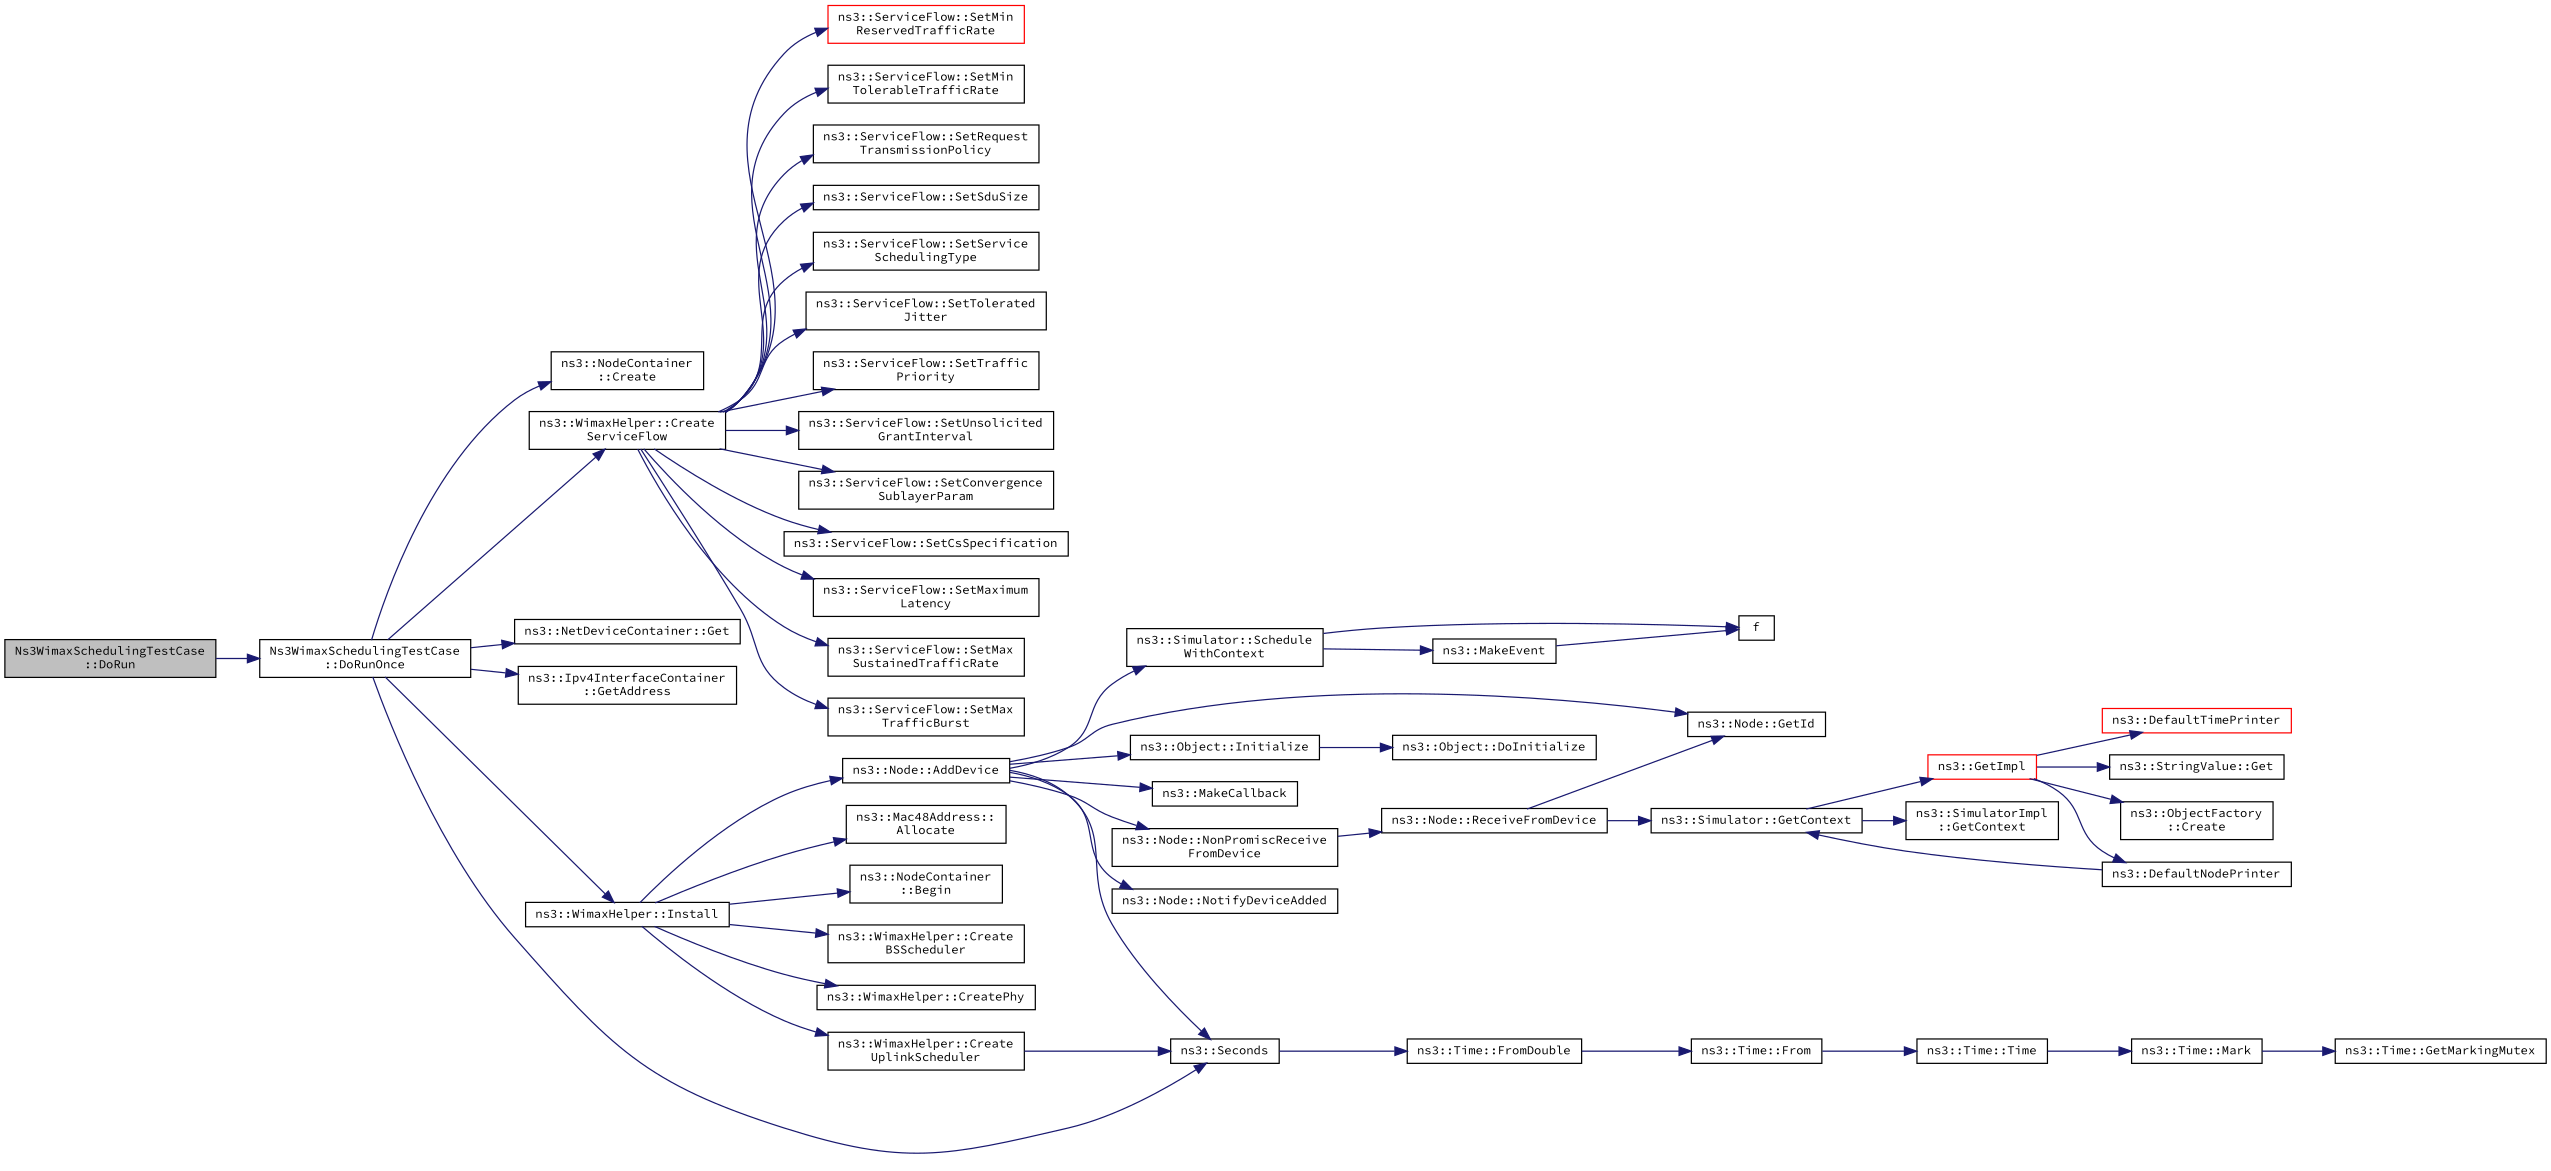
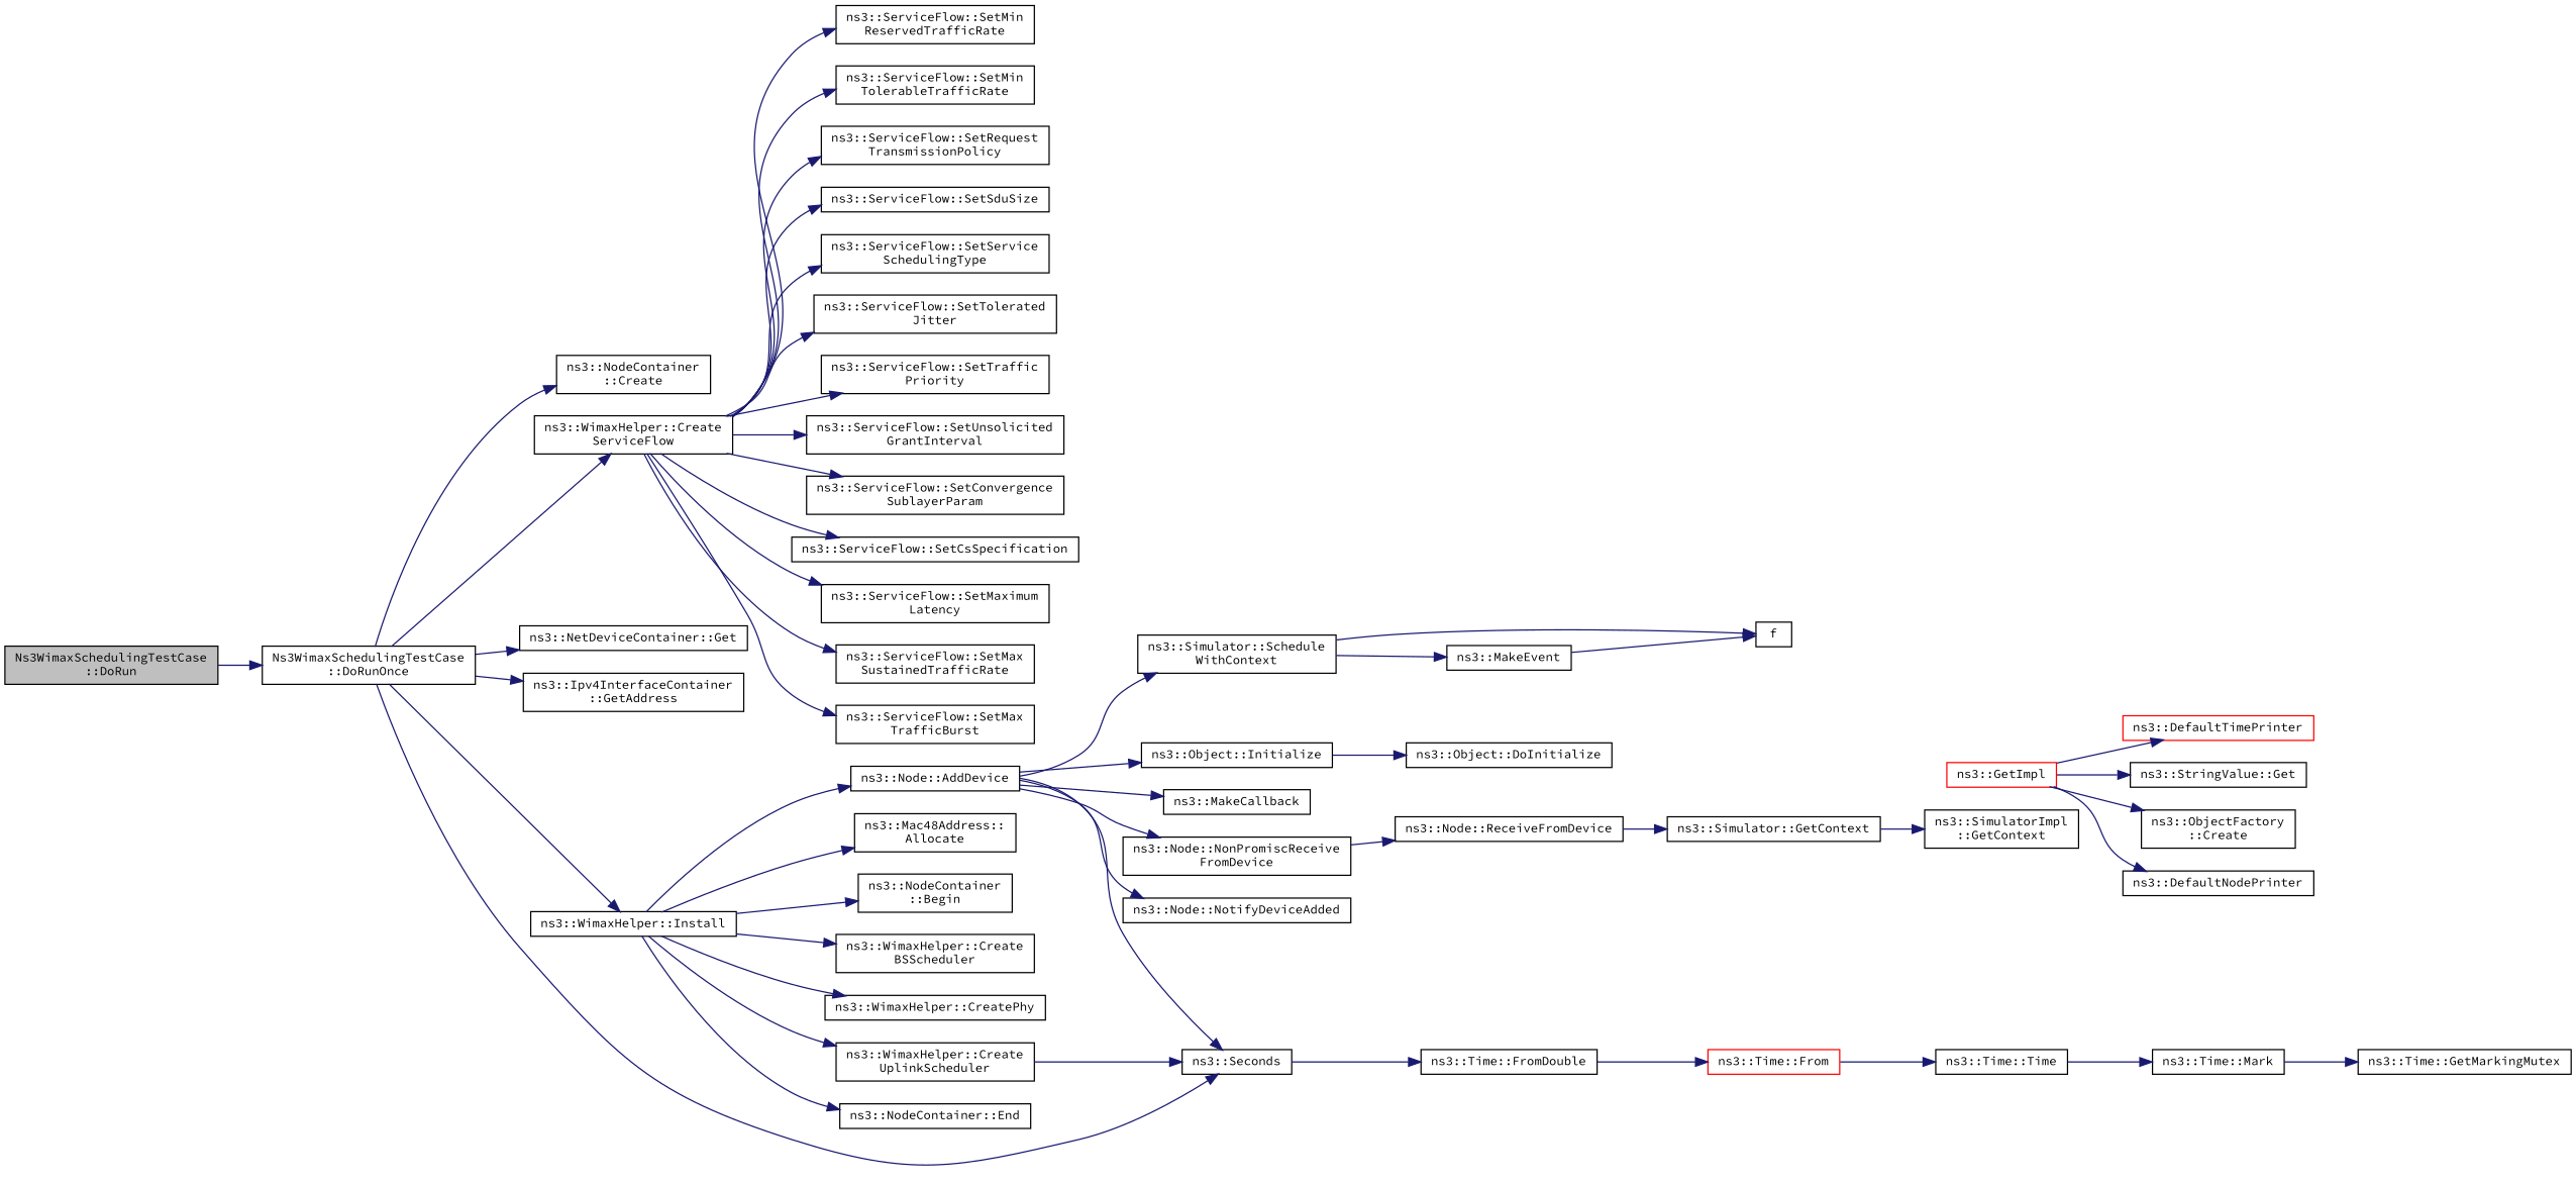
  digraph {
    fontname="Source Code Pro"
    rankdir=LR
    node [color=black fillcolor=white fontname="Source Code Pro" fontsize=10 shape=record style=filled]
    edge [color=midnightblue fontname="Source Code Pro" fontsize=10 labelfontname=Helvetica labelfontsize=10 style=solid]
    n1 [fillcolor=grey75 fontcolor=black height=0.2 label="Ns3WimaxSchedulingTestCase\l::DoRun" width=0.4]
    n2 [height=0.2 label="Ns3WimaxSchedulingTestCase\l::DoRunOnce" width=0.4]
    n3 [height=0.2 label="ns3::NodeContainer\l::Create" width=0.4]
    n4 [height=0.2 label="ns3::WimaxHelper::Create\lServiceFlow" width=0.4]
    n5 [height=0.2 label="ns3::NetDeviceContainer::Get" width=0.4]
    n6 [height=0.2 label="ns3::Ipv4InterfaceContainer\l::GetAddress" width=0.4]
    n7 [height=0.2 label="ns3::WimaxHelper::Install" width=0.4]
    n8 [height=0.2 label="ns3::Seconds" width=0.4]
    n9 [height=0.2 label="ns3::ServiceFlow::SetConvergence\lSublayerParam" width=0.4]
    n10 [height=0.2 label="ns3::ServiceFlow::SetCsSpecification" width=0.4]
    n11 [height=0.2 label="ns3::ServiceFlow::SetMaximum\lLatency" width=0.4]
    n12 [height=0.2 label="ns3::ServiceFlow::SetMax\lSustainedTrafficRate" width=0.4]
    n13 [height=0.2 label="ns3::ServiceFlow::SetMax\lTrafficBurst" width=0.4]
-   n14 [color=red height=0.2 label="ns3::ServiceFlow::SetMin\lReservedTrafficRate" width=0.4]
+   n14 [height=0.2 label="ns3::ServiceFlow::SetMin\lReservedTrafficRate" width=0.4]
    n15 [height=0.2 label="ns3::ServiceFlow::SetMin\lTolerableTrafficRate" width=0.4]
    n16 [height=0.2 label="ns3::ServiceFlow::SetRequest\lTransmissionPolicy" width=0.4]
    n17 [height=0.2 label="ns3::ServiceFlow::SetSduSize" width=0.4]
    n18 [height=0.2 label="ns3::ServiceFlow::SetService\lSchedulingType" width=0.4]
    n19 [height=0.2 label="ns3::ServiceFlow::SetTolerated\lJitter" width=0.4]
    n20 [height=0.2 label="ns3::ServiceFlow::SetTraffic\lPriority" width=0.4]
    n21 [height=0.2 label="ns3::ServiceFlow::SetUnsolicited\lGrantInterval" width=0.4]
    n22 [height=0.2 label="ns3::Node::AddDevice" width=0.4]
    n23 [height=0.2 label="ns3::Mac48Address::\lAllocate" width=0.4]
    n24 [height=0.2 label="ns3::NodeContainer\l::Begin" width=0.4]
    n25 [height=0.2 label="ns3::WimaxHelper::Create\lBSScheduler" width=0.4]
    n26 [height=0.2 label="ns3::WimaxHelper::CreatePhy" width=0.4]
    n27 [height=0.2 label="ns3::WimaxHelper::Create\lUplinkScheduler" width=0.4]
+   n28 [height=0.2 label="ns3::NodeContainer::End" width=0.4]
    n29 [height=0.2 label="ns3::Time::FromDouble" width=0.4]
-   n30 [height=0.2 label="ns3::Node::GetId" width=0.4]
    n31 [height=0.2 label="ns3::Object::Initialize" width=0.4]
    n32 [height=0.2 label="ns3::MakeCallback" width=0.4]
    n33 [height=0.2 label="ns3::Node::NonPromiscReceive\lFromDevice" width=0.4]
    n34 [height=0.2 label="ns3::Node::NotifyDeviceAdded" width=0.4]
    n35 [height=0.2 label="ns3::Simulator::Schedule\lWithContext" width=0.4]
    n36 [height=0.2 label="ns3::Object::DoInitialize" width=0.4]
    n37 [height=0.2 label="ns3::Node::ReceiveFromDevice" width=0.4]
    n38 [height=0.2 label=f width=0.4]
    n39 [height=0.2 label="ns3::MakeEvent" width=0.4]
    n40 [height=0.2 label="ns3::Simulator::GetContext" width=0.4]
    n41 [height=0.2 label="ns3::SimulatorImpl\l::GetContext" width=0.4]
    n42 [color=red height=0.2 label="ns3::GetImpl" width=0.4]
    n43 [height=0.2 label="ns3::ObjectFactory\l::Create" width=0.4]
    n44 [height=0.2 label="ns3::DefaultNodePrinter" width=0.4]
    n45 [color=red height=0.2 label="ns3::DefaultTimePrinter" width=0.4]
    n46 [height=0.2 label="ns3::StringValue::Get" width=0.4]
-   n47 [height=0.2 label="ns3::Time::From" width=0.4]
+   n47 [color=red height=0.2 label="ns3::Time::From" width=0.4]
    n48 [height=0.2 label="ns3::Time::Time" width=0.4]
    n49 [height=0.2 label="ns3::Time::Mark" width=0.4]
    n50 [height=0.2 label="ns3::Time::GetMarkingMutex" width=0.4]
    n1 -> n2
    n2 -> n3
    n2 -> n4
    n2 -> n5
    n2 -> n6
    n2 -> n7
    n2 -> n8
    n4 -> n9
    n4 -> n10
    n4 -> n11
    n4 -> n12
    n4 -> n13
    n4 -> n14
    n4 -> n15
    n4 -> n16
    n4 -> n17
    n4 -> n18
    n4 -> n19
    n4 -> n20
    n4 -> n21
    n7 -> n22
    n7 -> n23
    n7 -> n24
    n7 -> n25
    n7 -> n26
    n7 -> n27
+   n7 -> n28
    n8 -> n29
    n22 -> n8
-   n22 -> n30
    n22 -> n31
    n22 -> n32
    n22 -> n33
    n22 -> n34
    n22 -> n35
    n27 -> n8
    n29 -> n47
    n31 -> n36
    n33 -> n37
    n35 -> n38
    n35 -> n39
-   n37 -> n30
    n37 -> n40
    n39 -> n38
    n40 -> n41
-   n40 -> n42
    n42 -> n43
    n42 -> n44
    n42 -> n45
    n42 -> n46
-   n44 -> n40
    n47 -> n48
    n48 -> n49
    n49 -> n50
  }
